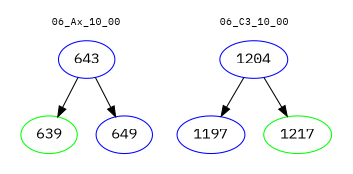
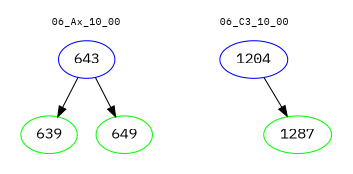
  digraph {
    fontname="IBM Plex Mono"
    node [color=blue fontname="IBM Plex Mono"]
    edge [color=black fontname="IBM Plex Mono"]
    n1 [label=643]
    n2 [color=green label=639]
-   n3 [label=649]
+   n3 [color=green label=649]
    n4 [label=1204]
-   n5 [label=1197]
-   n6 [color=green label=1217]
+   n6 [color=green label=1287]
    subgraph cluster_1 {
      color=white
      fontsize=10
      label="06_Ax_10_00"
      n1
      n2
      n3
    }
    subgraph cluster_2 {
      color=white
      fontsize=10
      label="06_C3_10_00"
      n4
-     n5
      n6
    }
    n1 -> n2
    n1 -> n3
-   n4 -> n5
    n4 -> n6
  }
